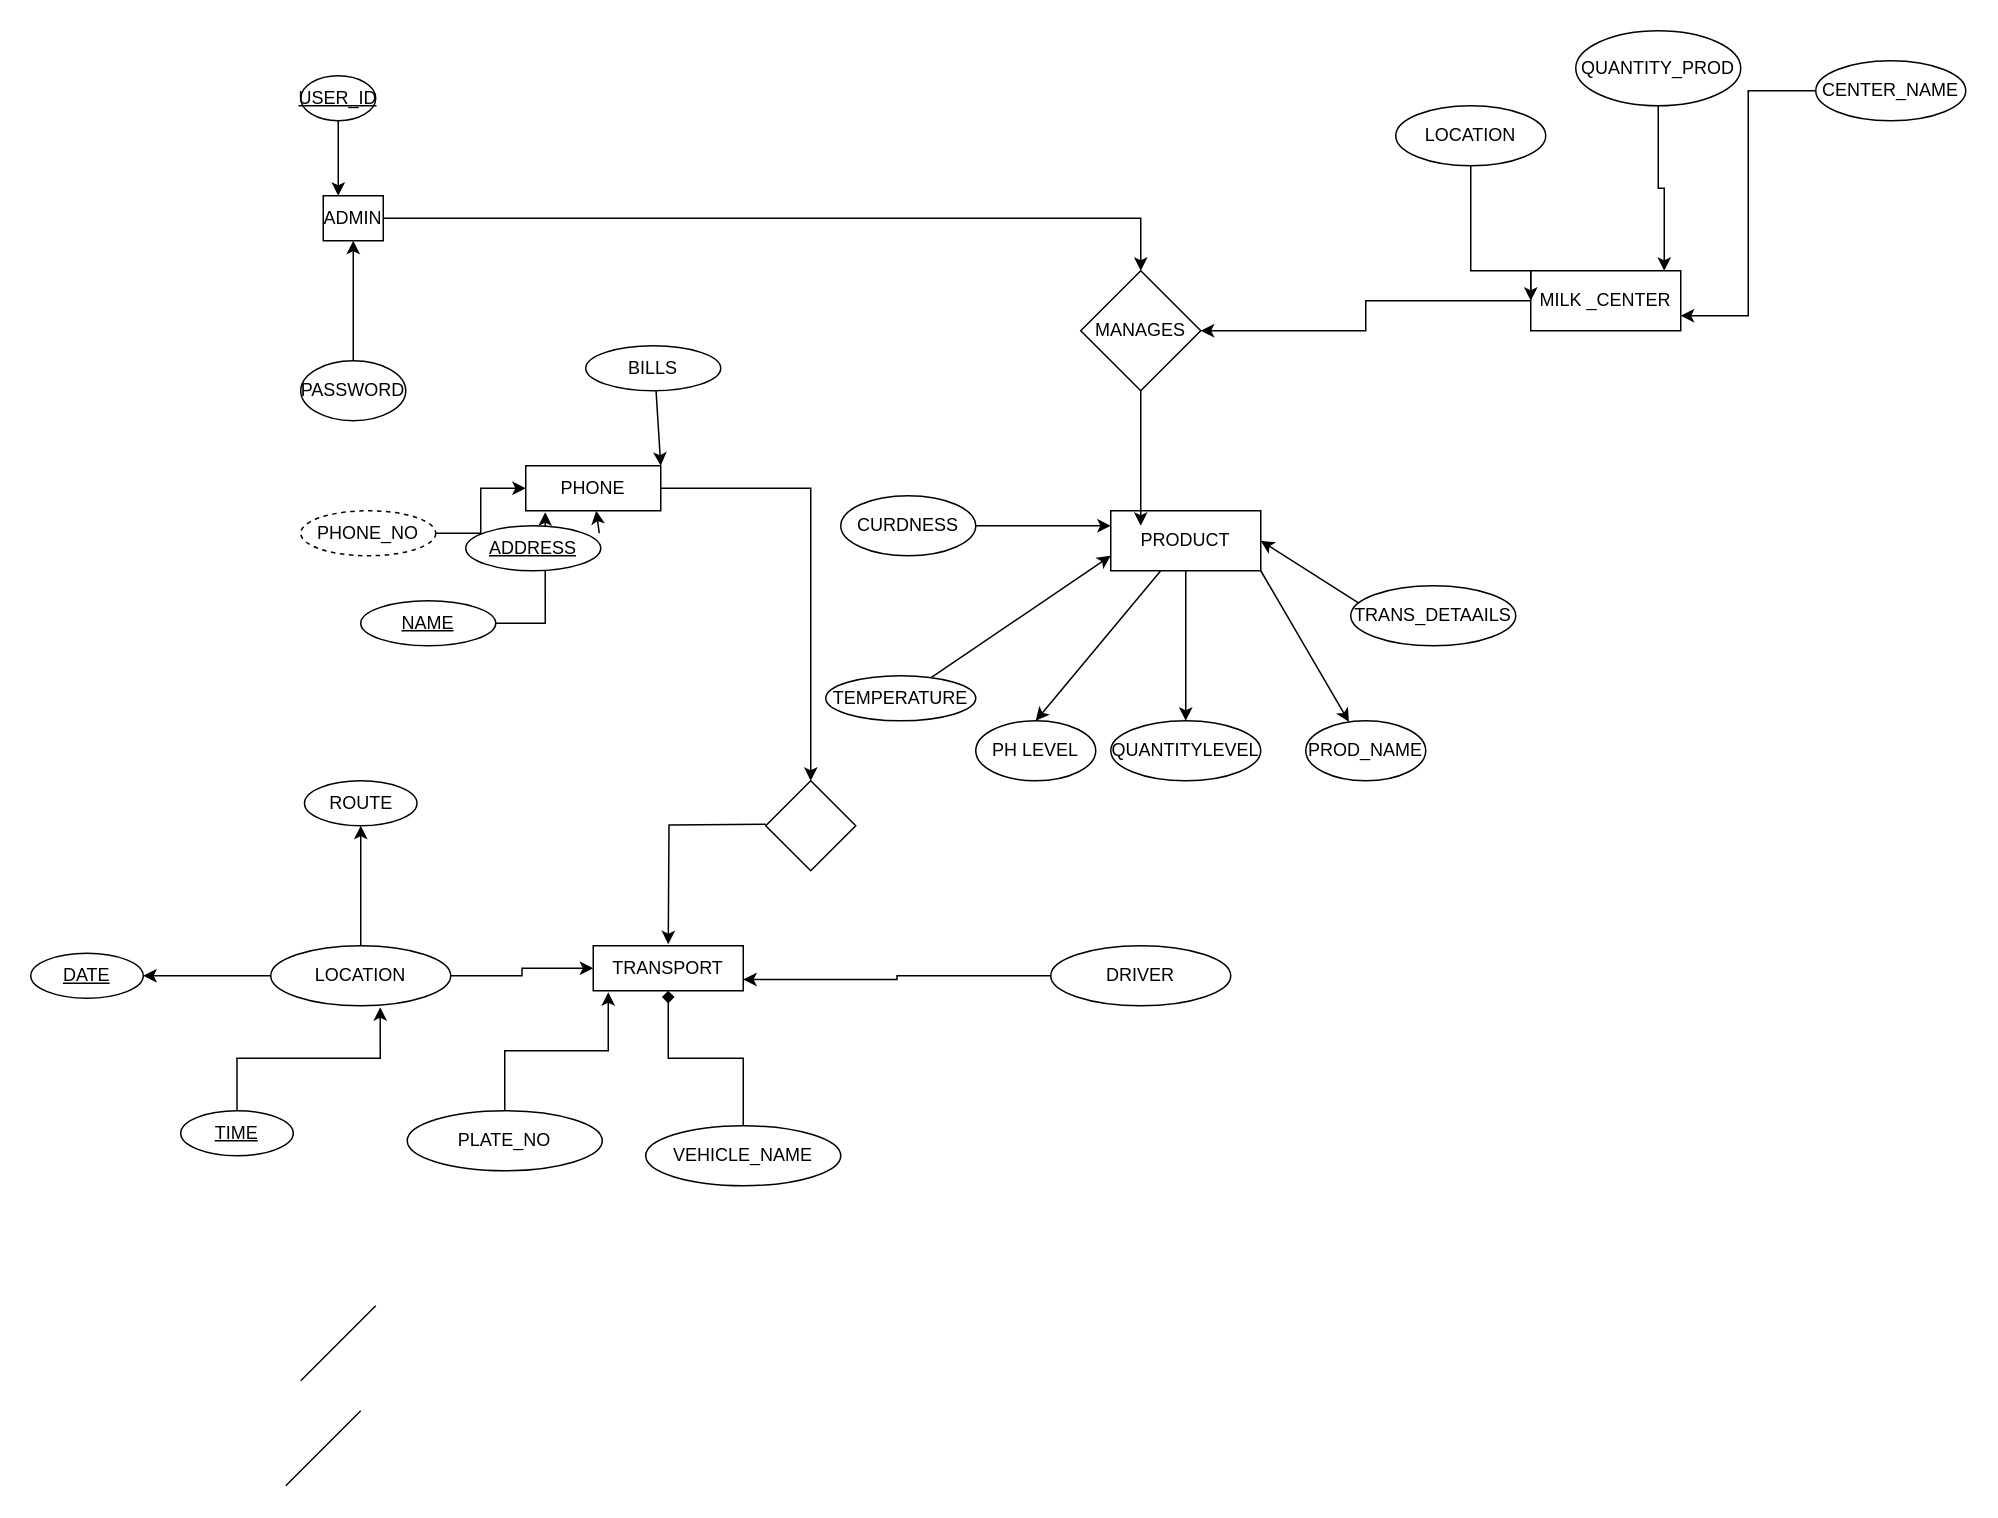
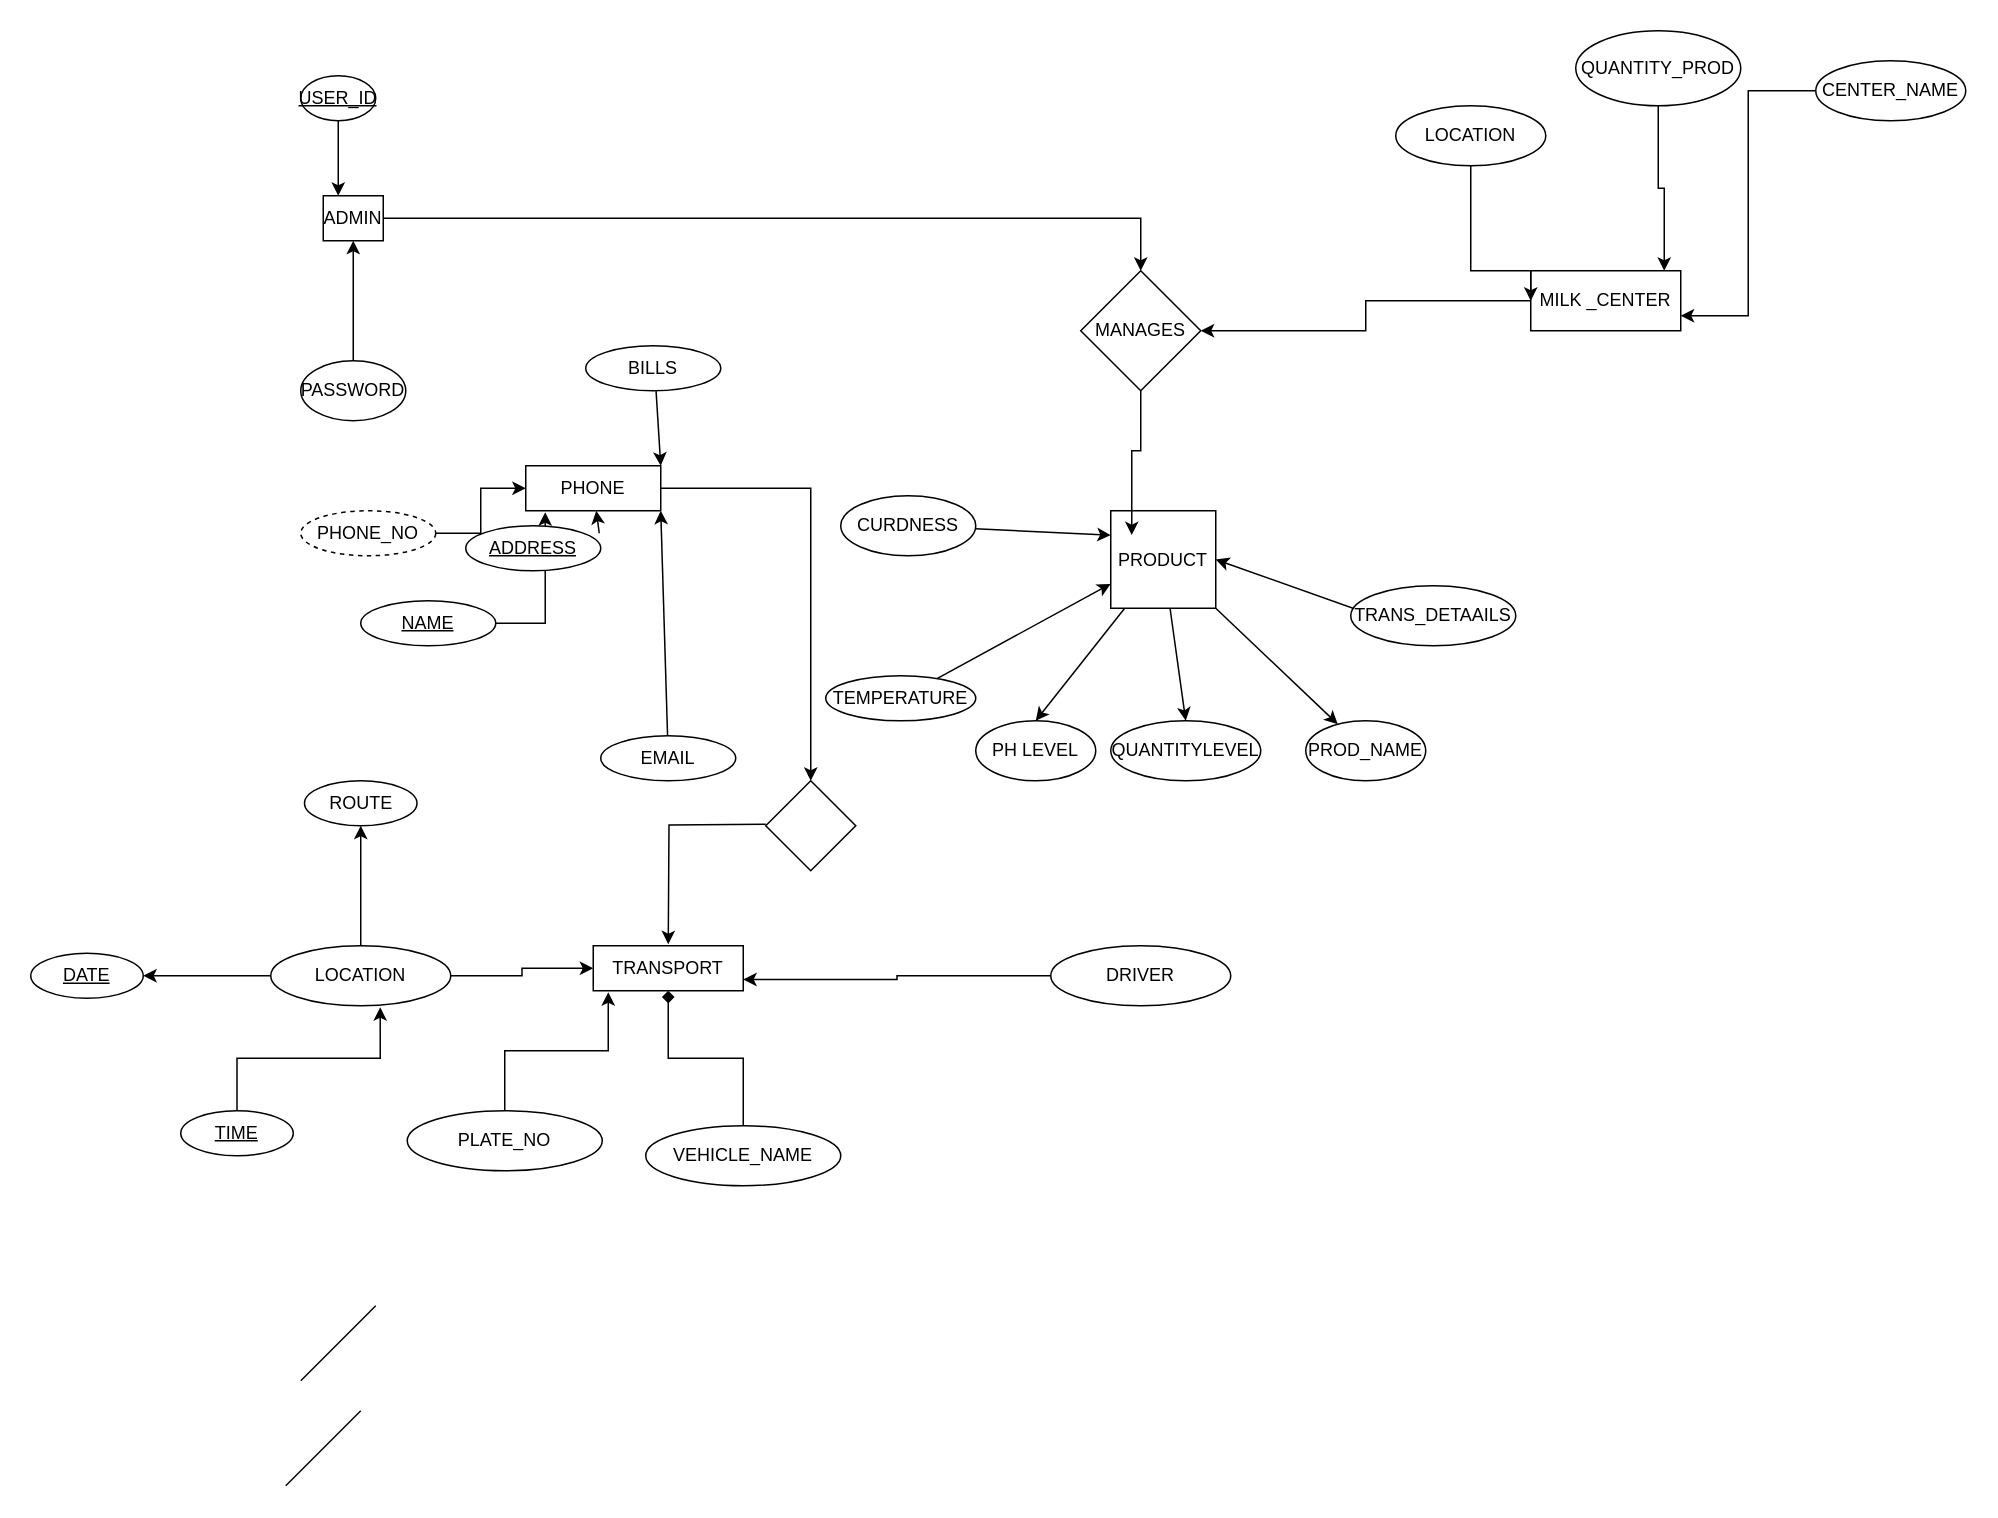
  <mxCell id="0" />
  <mxCell id="1" parent="0" />
  <mxCell id="2" style="edgeStyle=orthogonalEdgeStyle;rounded=0;orthogonalLoop=1;jettySize=auto;html=1;entryX=0.5;entryY=0;entryDx=0;entryDy=0;" edge="1" parent="1" source="3" target="35"><mxGeometry relative="1" as="geometry" /></mxCell>
  <mxCell id="3" value="ADMIN" style="rounded=0;whiteSpace=wrap;html=1;" vertex="1" parent="1"><mxGeometry x="215" y="130" width="40" height="30" as="geometry" /></mxCell>
  <mxCell id="4" style="edgeStyle=orthogonalEdgeStyle;rounded=0;orthogonalLoop=1;jettySize=auto;html=1;exitX=0.5;exitY=0;exitDx=0;exitDy=0;entryX=0.5;entryY=1;entryDx=0;entryDy=0;" edge="1" parent="1" source="5" target="3"><mxGeometry relative="1" as="geometry" /></mxCell>
  <mxCell id="5" value="PASSWORD" style="ellipse;whiteSpace=wrap;html=1;" vertex="1" parent="1"><mxGeometry x="200" y="240" width="70" height="40" as="geometry" /></mxCell>
  <mxCell id="6" style="edgeStyle=orthogonalEdgeStyle;rounded=0;orthogonalLoop=1;jettySize=auto;html=1;exitX=0.5;exitY=1;exitDx=0;exitDy=0;entryX=0.25;entryY=0;entryDx=0;entryDy=0;" edge="1" parent="1" source="7" target="3"><mxGeometry relative="1" as="geometry" /></mxCell>
  <mxCell id="7" value="USER_ID" style="ellipse;whiteSpace=wrap;html=1;fontStyle=4" vertex="1" parent="1"><mxGeometry x="200" y="50" width="50" height="30" as="geometry" /></mxCell>
  <mxCell id="8" style="edgeStyle=orthogonalEdgeStyle;rounded=0;orthogonalLoop=1;jettySize=auto;html=1;entryX=0.5;entryY=0;entryDx=0;entryDy=0;" edge="1" parent="1" source="9" target="61"><mxGeometry relative="1" as="geometry" /></mxCell>
  <mxCell id="9" value="PHONE" style="rounded=0;whiteSpace=wrap;html=1;" vertex="1" parent="1"><mxGeometry x="350" y="310" width="90" height="30" as="geometry" /></mxCell>
  <mxCell id="10" style="edgeStyle=orthogonalEdgeStyle;rounded=0;orthogonalLoop=1;jettySize=auto;html=1;exitX=1;exitY=0.5;exitDx=0;exitDy=0;entryX=0;entryY=0.5;entryDx=0;entryDy=0;" edge="1" parent="1" source="11" target="9"><mxGeometry relative="1" as="geometry" /></mxCell>
  <mxCell id="11" value="PHONE_NO" style="ellipse;whiteSpace=wrap;html=1;dashed=1;" vertex="1" parent="1"><mxGeometry x="200" y="340" width="90" height="30" as="geometry" /></mxCell>
  <mxCell id="12" style="edgeStyle=orthogonalEdgeStyle;rounded=0;orthogonalLoop=1;jettySize=auto;html=1;entryX=0.144;entryY=1.033;entryDx=0;entryDy=0;entryPerimeter=0;" edge="1" parent="1" source="13" target="9"><mxGeometry relative="1" as="geometry" /></mxCell>
  <mxCell id="13" value="&lt;u&gt;NAME&lt;/u&gt;" style="ellipse;whiteSpace=wrap;html=1;" vertex="1" parent="1"><mxGeometry x="240" y="400" width="90" height="30" as="geometry" /></mxCell>
  <mxCell id="14" style="edgeStyle=none;rounded=0;orthogonalLoop=1;jettySize=auto;html=1;exitX=0.989;exitY=0.167;exitDx=0;exitDy=0;exitPerimeter=0;" edge="1" parent="1" source="15" target="9"><mxGeometry relative="1" as="geometry" /></mxCell>
  <mxCell id="15" value="&lt;u&gt;ADDRESS&lt;/u&gt;" style="ellipse;whiteSpace=wrap;html=1;" vertex="1" parent="1"><mxGeometry x="310" y="350" width="90" height="30" as="geometry" /></mxCell>
+ <mxCell id="16" style="edgeStyle=none;rounded=0;orthogonalLoop=1;jettySize=auto;html=1;entryX=1;entryY=1;entryDx=0;entryDy=0;" edge="1" parent="1" source="17" target="9"><mxGeometry relative="1" as="geometry" /></mxCell>
+ <mxCell id="17" value="EMAIL" style="ellipse;whiteSpace=wrap;html=1;" vertex="1" parent="1"><mxGeometry x="400" y="490" width="90" height="30" as="geometry" /></mxCell>
  <mxCell id="18" style="edgeStyle=none;rounded=0;orthogonalLoop=1;jettySize=auto;html=1;exitX=0.5;exitY=0;exitDx=0;exitDy=0;entryX=1;entryY=0;entryDx=0;entryDy=0;" edge="1" parent="1" source="19" target="9"><mxGeometry relative="1" as="geometry"><mxPoint x="525" y="330" as="targetPoint" /></mxGeometry></mxCell>
  <mxCell id="19" value="BILLS" style="ellipse;whiteSpace=wrap;html=1;" vertex="1" parent="1"><mxGeometry x="390" y="230" width="90" height="30" as="geometry" /></mxCell>
  <mxCell id="20" style="edgeStyle=none;rounded=0;orthogonalLoop=1;jettySize=auto;html=1;entryX=0.5;entryY=0;entryDx=0;entryDy=0;" edge="1" parent="1" source="23" target="27"><mxGeometry relative="1" as="geometry" /></mxCell>
  <mxCell id="21" value="" style="edgeStyle=none;rounded=0;orthogonalLoop=1;jettySize=auto;html=1;" edge="1" parent="1" source="23"><mxGeometry relative="1" as="geometry"><mxPoint x="790" y="480" as="targetPoint" /></mxGeometry></mxCell>
  <mxCell id="22" style="edgeStyle=none;rounded=0;orthogonalLoop=1;jettySize=auto;html=1;exitX=1;exitY=1;exitDx=0;exitDy=0;" edge="1" parent="1" source="23" target="25"><mxGeometry relative="1" as="geometry" /></mxCell>
- <mxCell id="23" value="PRODUCT" style="rounded=0;whiteSpace=wrap;html=1;" vertex="1" parent="1"><mxGeometry x="740" y="340" width="100" height="40" as="geometry" /></mxCell>
+ <mxCell id="23" value="PRODUCT" style="rounded=0;whiteSpace=wrap;html=1;" vertex="1" parent="1"><mxGeometry x="740" y="340" width="70" height="65" as="geometry" /></mxCell>
  <mxCell id="24" style="edgeStyle=none;rounded=0;orthogonalLoop=1;jettySize=auto;html=1;entryX=1;entryY=0.5;entryDx=0;entryDy=0;" edge="1" parent="1" target="23"><mxGeometry relative="1" as="geometry"><mxPoint x="922.16" y="412.283" as="sourcePoint" /></mxGeometry></mxCell>
  <mxCell id="25" value="PROD_NAME" style="ellipse;whiteSpace=wrap;html=1;" vertex="1" parent="1"><mxGeometry x="870" y="480" width="80" height="40" as="geometry" /></mxCell>
  <mxCell id="26" value="QUANTITYLEVEL" style="ellipse;whiteSpace=wrap;html=1;" vertex="1" parent="1"><mxGeometry x="740" y="480" width="100" height="40" as="geometry" /></mxCell>
  <mxCell id="27" value="PH LEVEL" style="ellipse;whiteSpace=wrap;html=1;" vertex="1" parent="1"><mxGeometry x="650" y="480" width="80" height="40" as="geometry" /></mxCell>
  <mxCell id="28" value="TEMPERATURE" style="ellipse;whiteSpace=wrap;html=1;" vertex="1" parent="1"><mxGeometry x="550" y="450" width="100" height="30" as="geometry" /></mxCell>
  <mxCell id="29" style="edgeStyle=none;rounded=0;orthogonalLoop=1;jettySize=auto;html=1;entryX=0;entryY=0.75;entryDx=0;entryDy=0;" edge="1" parent="1" source="28" target="23"><mxGeometry relative="1" as="geometry"><mxPoint x="730" y="370" as="targetPoint" /></mxGeometry></mxCell>
  <mxCell id="30" value="" style="endArrow=none;html=1;" edge="1" parent="1"><mxGeometry width="50" height="50" relative="1" as="geometry"><mxPoint x="200" y="920" as="sourcePoint" /><mxPoint x="250" y="870" as="targetPoint" /></mxGeometry></mxCell>
  <mxCell id="31" style="edgeStyle=none;rounded=0;orthogonalLoop=1;jettySize=auto;html=1;entryX=0;entryY=0.25;entryDx=0;entryDy=0;" edge="1" parent="1" source="32" target="23"><mxGeometry relative="1" as="geometry" /></mxCell>
  <mxCell id="32" value="CURDNESS" style="ellipse;whiteSpace=wrap;html=1;" vertex="1" parent="1"><mxGeometry x="560" y="330" width="90" height="40" as="geometry" /></mxCell>
  <mxCell id="33" value="TRANS_DETAAILS" style="ellipse;whiteSpace=wrap;html=1;" vertex="1" parent="1"><mxGeometry x="900" y="390" width="110" height="40" as="geometry" /></mxCell>
  <mxCell id="34" style="edgeStyle=orthogonalEdgeStyle;rounded=0;orthogonalLoop=1;jettySize=auto;html=1;entryX=0.2;entryY=0.25;entryDx=0;entryDy=0;entryPerimeter=0;" edge="1" parent="1" source="35" target="23"><mxGeometry relative="1" as="geometry" /></mxCell>
  <mxCell id="35" value="MANAGES" style="rhombus;whiteSpace=wrap;html=1;" vertex="1" parent="1"><mxGeometry x="720" y="180" width="80" height="80" as="geometry" /></mxCell>
  <mxCell id="36" style="edgeStyle=orthogonalEdgeStyle;rounded=0;orthogonalLoop=1;jettySize=auto;html=1;entryX=1;entryY=0.5;entryDx=0;entryDy=0;" edge="1" parent="1" source="37" target="35"><mxGeometry relative="1" as="geometry" /></mxCell>
  <mxCell id="37" value="MILK _CENTER" style="rounded=0;whiteSpace=wrap;html=1;" vertex="1" parent="1"><mxGeometry x="1020" y="180" width="100" height="40" as="geometry" /></mxCell>
  <mxCell id="38" style="edgeStyle=orthogonalEdgeStyle;rounded=0;orthogonalLoop=1;jettySize=auto;html=1;entryX=0.89;entryY=0;entryDx=0;entryDy=0;entryPerimeter=0;" edge="1" parent="1" source="39" target="37"><mxGeometry relative="1" as="geometry" /></mxCell>
  <mxCell id="39" value="QUANTITY_PROD" style="ellipse;whiteSpace=wrap;html=1;" vertex="1" parent="1"><mxGeometry x="1050" y="20" width="110" height="50" as="geometry" /></mxCell>
  <mxCell id="40" style="edgeStyle=orthogonalEdgeStyle;rounded=0;orthogonalLoop=1;jettySize=auto;html=1;entryX=1;entryY=0.75;entryDx=0;entryDy=0;" edge="1" parent="1" source="41" target="37"><mxGeometry relative="1" as="geometry" /></mxCell>
  <mxCell id="41" value="CENTER_NAME" style="ellipse;whiteSpace=wrap;html=1;" vertex="1" parent="1"><mxGeometry x="1210" y="40" width="100" height="40" as="geometry" /></mxCell>
  <mxCell id="42" style="edgeStyle=orthogonalEdgeStyle;rounded=0;orthogonalLoop=1;jettySize=auto;html=1;entryX=0;entryY=0.5;entryDx=0;entryDy=0;" edge="1" parent="1" source="43" target="37"><mxGeometry relative="1" as="geometry"><Array as="points"><mxPoint x="980" y="180" /><mxPoint x="1020" y="180" /></Array></mxGeometry></mxCell>
  <mxCell id="43" value="LOCATION" style="ellipse;whiteSpace=wrap;html=1;" vertex="1" parent="1"><mxGeometry x="930" y="70" width="100" height="40" as="geometry" /></mxCell>
  <mxCell id="44" style="edgeStyle=orthogonalEdgeStyle;rounded=0;orthogonalLoop=1;jettySize=auto;html=1;entryX=1;entryY=0.75;entryDx=0;entryDy=0;" edge="1" parent="1" source="45" target="54"><mxGeometry relative="1" as="geometry" /></mxCell>
  <mxCell id="45" value="DRIVER" style="ellipse;whiteSpace=wrap;html=1;" vertex="1" parent="1"><mxGeometry x="700" y="630" width="120" height="40" as="geometry" /></mxCell>
  <mxCell id="46" style="edgeStyle=orthogonalEdgeStyle;rounded=0;orthogonalLoop=1;jettySize=auto;html=1;endArrow=diamond;" edge="1" parent="1" source="47" target="54"><mxGeometry relative="1" as="geometry" /></mxCell>
  <mxCell id="47" value="VEHICLE_NAME" style="ellipse;whiteSpace=wrap;html=1;" vertex="1" parent="1"><mxGeometry x="430" y="750" width="130" height="40" as="geometry" /></mxCell>
  <mxCell id="48" style="edgeStyle=orthogonalEdgeStyle;rounded=0;orthogonalLoop=1;jettySize=auto;html=1;entryX=0.1;entryY=1.033;entryDx=0;entryDy=0;entryPerimeter=0;" edge="1" parent="1" source="49" target="54"><mxGeometry relative="1" as="geometry" /></mxCell>
  <mxCell id="49" value="PLATE_NO" style="ellipse;whiteSpace=wrap;html=1;" vertex="1" parent="1"><mxGeometry x="271" y="740" width="130" height="40" as="geometry" /></mxCell>
  <mxCell id="50" style="edgeStyle=orthogonalEdgeStyle;rounded=0;orthogonalLoop=1;jettySize=auto;html=1;entryX=0;entryY=0.5;entryDx=0;entryDy=0;" edge="1" parent="1" source="53" target="54"><mxGeometry relative="1" as="geometry" /></mxCell>
  <mxCell id="51" style="edgeStyle=orthogonalEdgeStyle;rounded=0;orthogonalLoop=1;jettySize=auto;html=1;entryX=1;entryY=0.5;entryDx=0;entryDy=0;" edge="1" parent="1" source="53" target="59"><mxGeometry relative="1" as="geometry" /></mxCell>
  <mxCell id="52" value="" style="edgeStyle=orthogonalEdgeStyle;rounded=0;orthogonalLoop=1;jettySize=auto;html=1;" edge="1" parent="1" source="53" target="56"><mxGeometry relative="1" as="geometry" /></mxCell>
  <mxCell id="53" value="LOCATION" style="ellipse;whiteSpace=wrap;html=1;" vertex="1" parent="1"><mxGeometry y="630" width="120" height="40" as="geometry" x="180" /></mxCell>
  <mxCell id="54" value="TRANSPORT" style="rounded=0;whiteSpace=wrap;html=1;" vertex="1" parent="1"><mxGeometry x="395" y="630" width="100" height="30" as="geometry" /></mxCell>
  <mxCell id="55" value="" style="endArrow=none;html=1;" edge="1" parent="1"><mxGeometry width="50" height="50" relative="1" as="geometry"><mxPoint x="190" y="990" as="sourcePoint" /><mxPoint x="240" y="940" as="targetPoint" /></mxGeometry></mxCell>
  <mxCell id="56" value="ROUTE" style="ellipse;whiteSpace=wrap;html=1;" vertex="1" parent="1"><mxGeometry x="202.5" y="520" width="75" height="30" as="geometry" /></mxCell>
  <mxCell id="57" style="edgeStyle=orthogonalEdgeStyle;rounded=0;orthogonalLoop=1;jettySize=auto;html=1;entryX=0.608;entryY=1.025;entryDx=0;entryDy=0;entryPerimeter=0;" edge="1" parent="1" source="58" target="53"><mxGeometry relative="1" as="geometry" /></mxCell>
  <mxCell id="58" value="&lt;u&gt;TIME&lt;/u&gt;" style="ellipse;whiteSpace=wrap;html=1;" vertex="1" parent="1"><mxGeometry x="120" y="740" width="75" height="30" as="geometry" /></mxCell>
  <mxCell id="59" value="&lt;u&gt;DATE&lt;/u&gt;" style="ellipse;whiteSpace=wrap;html=1;" vertex="1" parent="1"><mxGeometry x="20" y="635" width="75" height="30" as="geometry" /></mxCell>
  <mxCell id="60" style="edgeStyle=orthogonalEdgeStyle;rounded=0;orthogonalLoop=1;jettySize=auto;html=1;entryX=0.5;entryY=0;entryDx=0;entryDy=0;" edge="1" parent="1"><mxGeometry relative="1" as="geometry"><mxPoint x="510" y="549" as="sourcePoint" /><mxPoint x="445" y="629" as="targetPoint" /></mxGeometry></mxCell>
  <mxCell id="61" value="" style="rhombus;whiteSpace=wrap;html=1;" vertex="1" parent="1"><mxGeometry x="510" y="520" width="60" height="60" as="geometry" /></mxCell>
